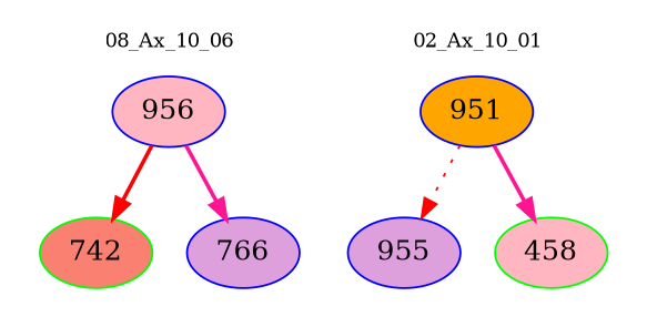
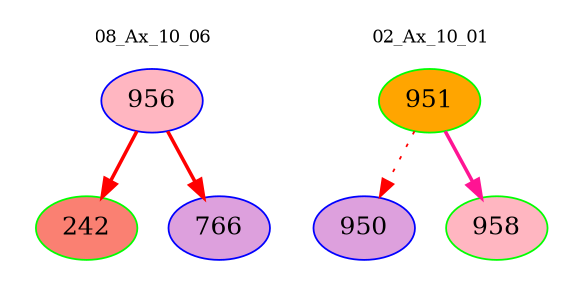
  digraph {
    node [color=blue fillcolor=lightpink style=filled]
    edge [color=red style=bold]
    n1 [label=956]
-   n2 [color=green fillcolor=salmon label=742]
+   n2 [color=green fillcolor=salmon label=242]
    n3 [fillcolor=plum label=766]
-   n4 [fillcolor=orange label=951]
-   n5 [fillcolor=plum label=955]
-   n6 [color=green label=458]
+   n4 [color=green fillcolor=orange label=951]
+   n5 [fillcolor=plum label=950]
+   n6 [color=green label=958]
    subgraph cluster_1 {
      color=white
      fontsize=10
      label="08_Ax_10_06"
      n1
      n2
      n3
    }
    subgraph cluster_2 {
      color=white
      fontsize=10
      label="02_Ax_10_01"
      n4
      n5
      n6
    }
    n1 -> n2
-   n1 -> n3 [color=deeppink]
+   n1 -> n3
    n4 -> n5 [style=dotted]
    n4 -> n6 [color=deeppink]
  }
